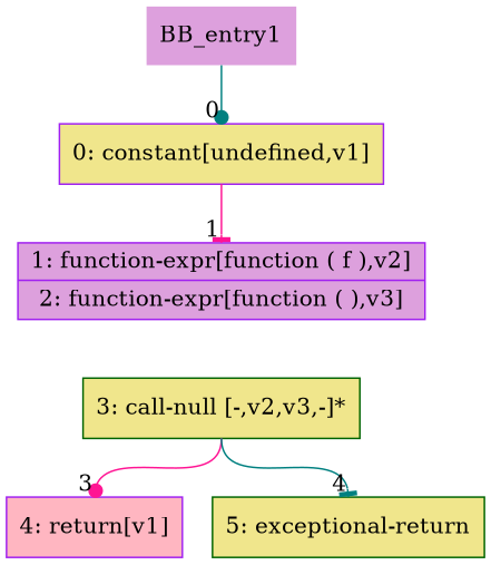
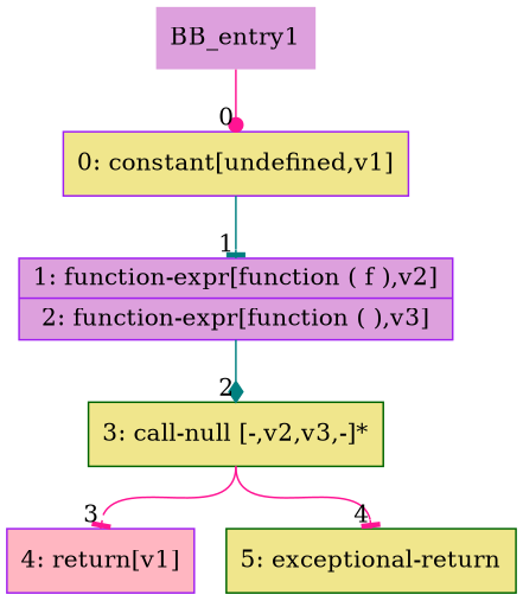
  digraph {
    rankdir=TD
    node [color=darkgreen fillcolor=khaki shape=record style=filled]
    edge [arrowhead=dot color=teal headport=n tailport=s]
    n1 [fillcolor=plum label=BB_entry1 shape=none]
    n2 [color=purple label="{0: constant[undefined,v1]}"]
    n3 [color=purple fillcolor=plum label="{1: function-expr[function ( f ),v2]|2: function-expr[function ( ),v3]}"]
    n4 [label="{3: call-null [-,v2,v3,-]*}"]
    n5 [color=purple fillcolor=lightpink label="{4: return[v1]}"]
    n6 [label="{5: exceptional-return}"]
-   n1 -> n2 [headlabel="    0"]
-   n2 -> n3 [arrowhead=tee color=deeppink headlabel="      1"]
-   n4 -> n5 [color=deeppink headlabel="      3"]
-   n4 -> n6 [arrowhead=tee headlabel="      4"]
+   n1 -> n2 [color=deeppink headlabel="    0"]
+   n2 -> n3 [arrowhead=tee headlabel="      1"]
+   n3 -> n4 [arrowhead=diamond headlabel="      2"]
+   n4 -> n5 [arrowhead=tee color=deeppink headlabel="      3"]
+   n4 -> n6 [arrowhead=tee color=deeppink headlabel="      4"]
  }
